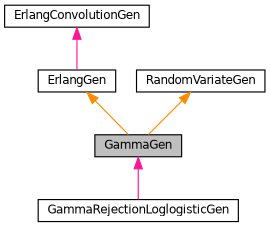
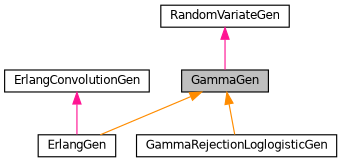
  digraph {
    node [color=black fontname=Helvetica fontsize=10 shape=record]
    edge [color=darkorange dir=back fontname=Helvetica fontsize=10 labelfontname=Helvetica labelfontsize=10 style=solid]
    n1 [fillcolor=grey75 fontcolor=black height=0.2 label=GammaGen style=filled width=0.4]
    n2 [height=0.2 label=ErlangGen width=0.4]
    n3 [height=0.2 label=GammaRejectionLoglogisticGen width=0.4]
    n4 [height=0.2 label=RandomVariateGen width=0.4]
    n5 [height=0.2 label=ErlangConvolutionGen width=0.4]
-   n2 -> n1
-   n1 -> n3 [color=deeppink]
-   n4 -> n1
+   n1 -> n2
+   n1 -> n3
+   n4 -> n1 [color=deeppink]
    n5 -> n2 [color=deeppink]
  }
